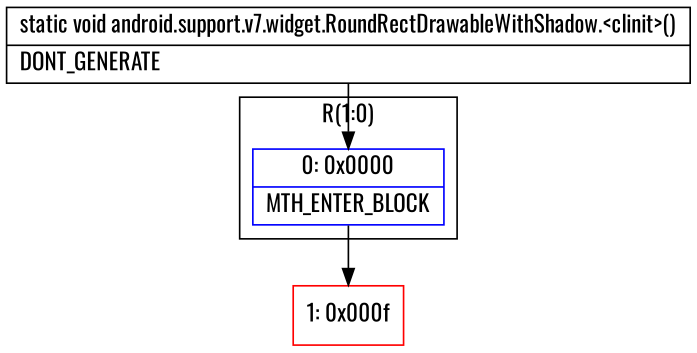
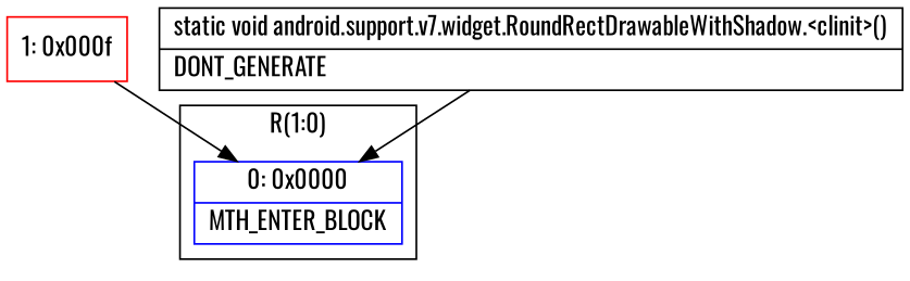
  digraph {
    fontname=Oswald
    node [shape=record fontname=Oswald]
    edge [fontname=Oswald]
    n1 [color=blue label="{0\:\ 0x0000|MTH_ENTER_BLOCK\l}"]
    n2 [color=red label="{1\:\ 0x000f}"]
    n3 [label="{static void android.support.v7.widget.RoundRectDrawableWithShadow.\<clinit\>()  | DONT_GENERATE\l}"]
    subgraph cluster_1 {
      label="R(1:0)"
      n1
    }
-   n1 -> n2
+   n2 -> n1
    n3 -> n1
  }
